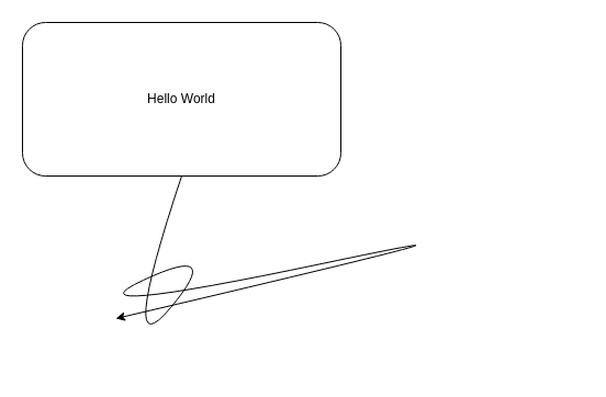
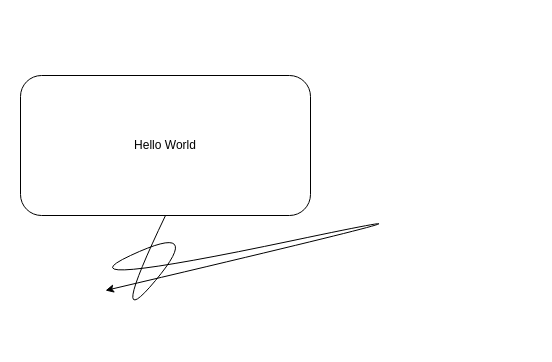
  <mxCell id="0" />
  <mxCell id="1" parent="0" />
- <mxCell id="2" value="Hello World" style="rounded=1;whiteSpace=wrap;html=1;" vertex="1" parent="1"><mxGeometry x="20" y="20" width="290" height="140" as="geometry" /></mxCell>
+ <mxCell id="2" value="Hello World" style="rounded=1;whiteSpace=wrap;html=1;" vertex="1" parent="1"><mxGeometry x="20" y="75" width="290" height="140" as="geometry" /></mxCell>
  <mxCell id="3" value="" style="curved=1;endArrow=classic;html=1;rounded=0;exitX=0.5;exitY=1;exitDx=0;exitDy=0;" edge="1" parent="1" source="2"><mxGeometry width="50" height="50" relative="1" as="geometry"><mxPoint x="275" y="440" as="sourcePoint" /><mxPoint x="105" y="290" as="targetPoint" /><Array as="points"><mxPoint x="105" y="340" /><mxPoint x="205" y="220" /><mxPoint x="55" y="290" /><mxPoint x="530" y="190" /></Array></mxGeometry></mxCell>
